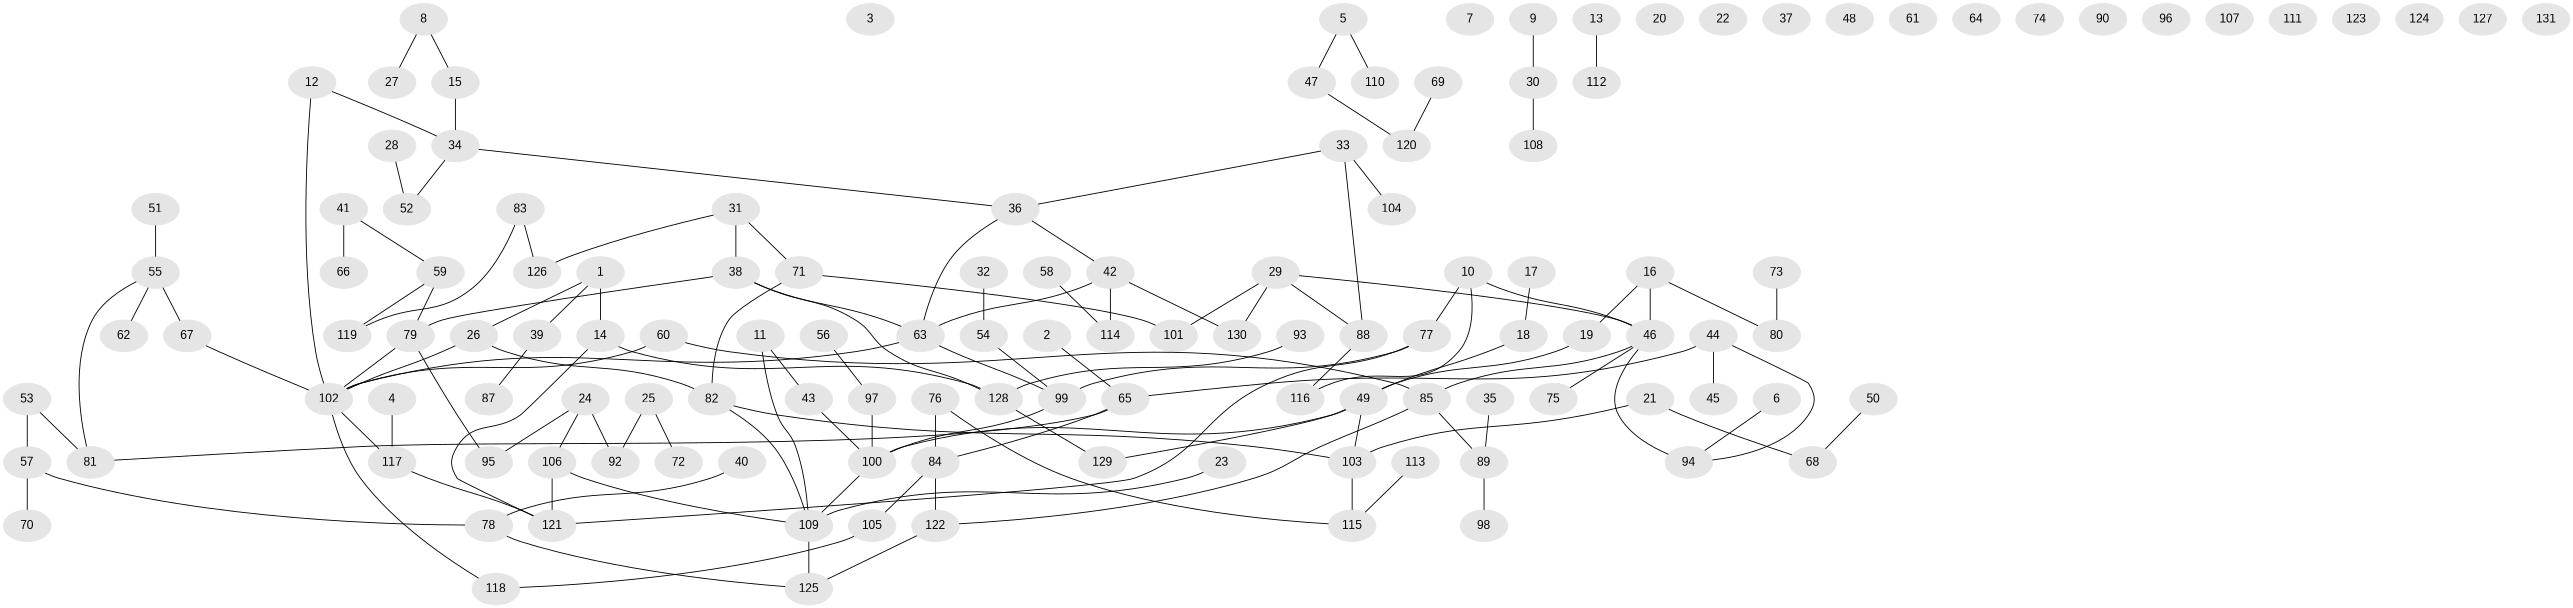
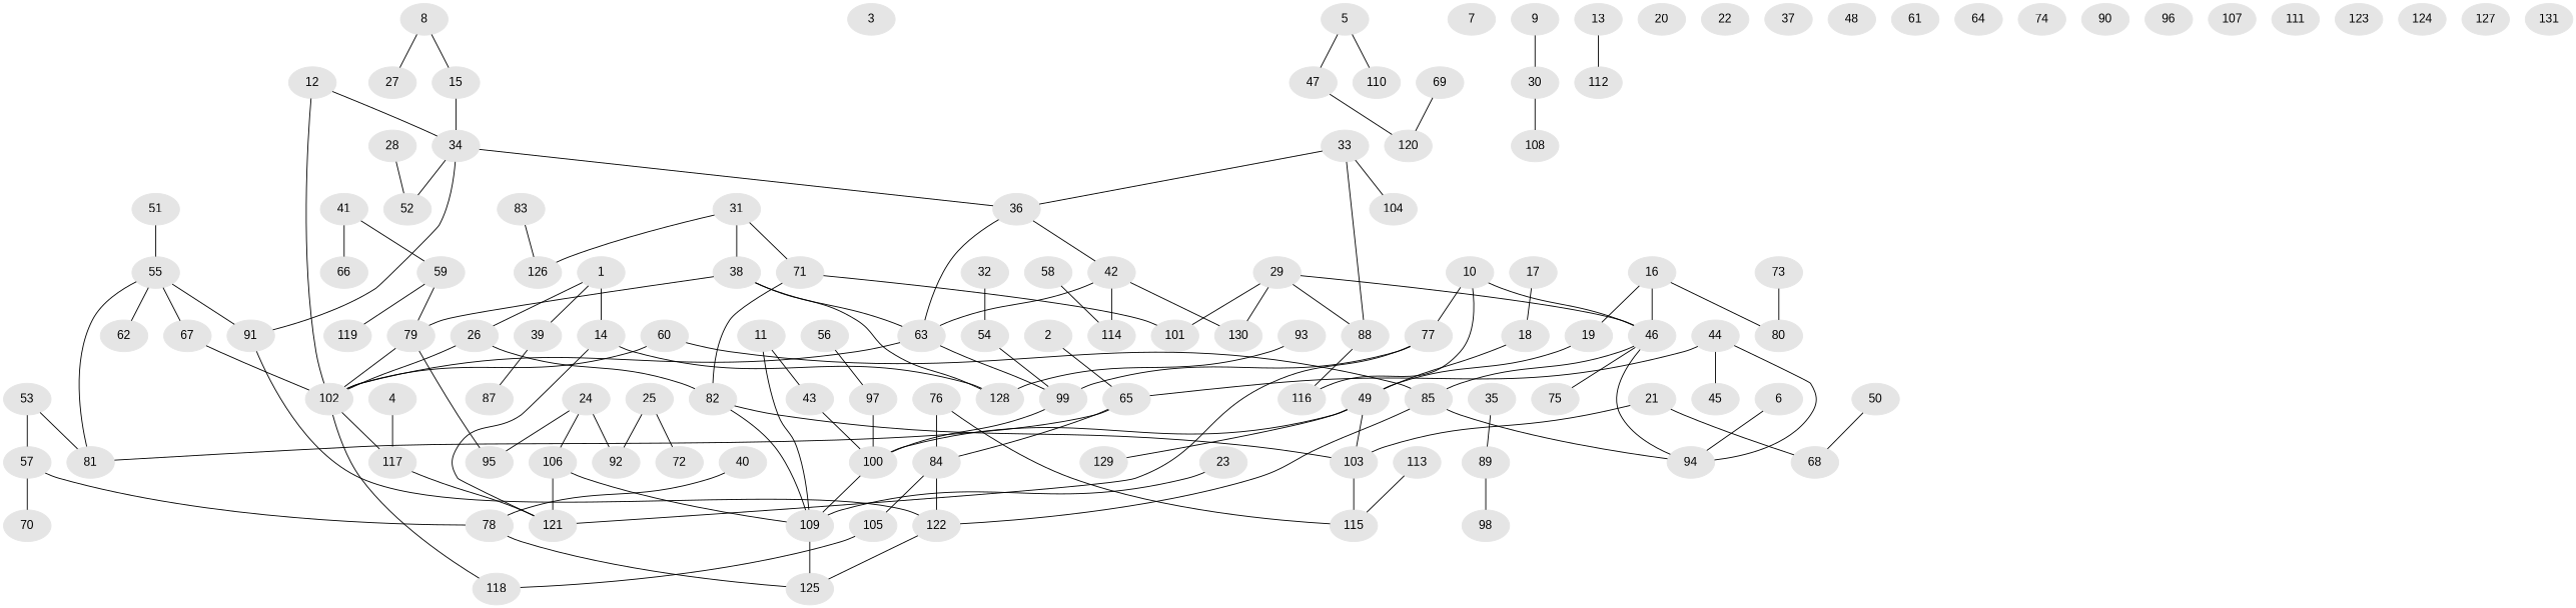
  graph {
    fontname="Liberation Sans"
    node [color=gray90 fontname="Liberation Sans" style=filled]
    edge [fontname="Liberation Sans"]
    1
    14
    26
    39
    121
    128
    102
    82
    87
    2
    65
    81
    84
    3
    4
    117
    5
    47
    110
    120
    6
    94
    7
    8
    15
    27
    34
    9
    30
    108
    10
    46
    77
    116
    75
    85
    99
    11
    43
    109
    100
    125
    12
    52
    36
+   91
    118
    13
    112
    129
    16
    80
    19
    17
    18
    49
    103
    20
    21
    68
    115
    22
    23
    24
    92
    95
    106
    25
    72
    28
    29
    88
    101
    130
    31
    38
    71
    126
    63
    79
    32
    54
    33
    104
    42
    122
    35
    89
    98
    114
    37
    40
    78
    41
    59
    66
    119
    44
    45
    48
    50
    51
    55
    62
    67
    53
    57
    70
    56
    97
    58
    60
    61
    64
    105
    69
    73
    74
    76
    83
    90
    93
    96
    107
    111
    113
    123
    124
    127
    131
    1 -- 14
    1 -- 26
    1 -- 39
    14 -- 121
    14 -- 128
    26 -- 102
    26 -- 82
    39 -- 87
-   128 -- 129
    102 -- 117
    102 -- 118
    82 -- 109
    82 -- 103
    2 -- 65
    65 -- 81
    65 -- 84
    84 -- 122
    84 -- 105
    4 -- 117
    117 -- 121
    5 -- 47
    5 -- 110
    47 -- 120
    6 -- 94
    8 -- 15
    8 -- 27
    15 -- 34
    34 -- 52
    34 -- 36
+   34 -- 91
    9 -- 30
    30 -- 108
    10 -- 46
    10 -- 77
    10 -- 116
    46 -- 94
    46 -- 75
    46 -- 85
    77 -- 121
    77 -- 99
    85 -- 122
-   85 -- 89
+   85 -- 94
    99 -- 100
    11 -- 43
    11 -- 109
    43 -- 100
    109 -- 125
    100 -- 109
    12 -- 102
    12 -- 34
    36 -- 63
    36 -- 42
+   91 -- 122
    13 -- 112
    16 -- 46
    16 -- 80
    16 -- 19
    19 -- 49
    17 -- 18
    18 -- 49
    49 -- 100
    49 -- 129
    49 -- 103
    103 -- 115
    21 -- 103
    21 -- 68
    23 -- 109
    24 -- 92
    24 -- 95
    24 -- 106
    106 -- 121
    106 -- 109
    25 -- 92
    25 -- 72
    28 -- 52
    29 -- 46
    29 -- 88
    29 -- 101
    29 -- 130
    88 -- 116
    31 -- 38
    31 -- 71
    31 -- 126
    38 -- 128
    38 -- 63
    38 -- 79
    71 -- 82
    71 -- 101
    63 -- 102
    63 -- 99
    79 -- 102
    79 -- 95
    32 -- 54
    54 -- 99
    33 -- 36
    33 -- 88
    33 -- 104
    42 -- 130
    42 -- 63
    42 -- 114
    122 -- 125
    35 -- 89
    89 -- 98
    40 -- 78
    78 -- 125
    41 -- 59
    41 -- 66
    59 -- 79
    59 -- 119
    44 -- 65
    44 -- 94
    44 -- 45
    50 -- 68
    51 -- 55
    55 -- 81
+   55 -- 91
    55 -- 62
    55 -- 67
    67 -- 102
    53 -- 81
    53 -- 57
    57 -- 78
    57 -- 70
    56 -- 97
    97 -- 100
    58 -- 114
    60 -- 102
    60 -- 85
    105 -- 118
    69 -- 120
    73 -- 80
    76 -- 84
    76 -- 115
    83 -- 126
-   83 -- 119
    93 -- 128
    113 -- 115
  }
